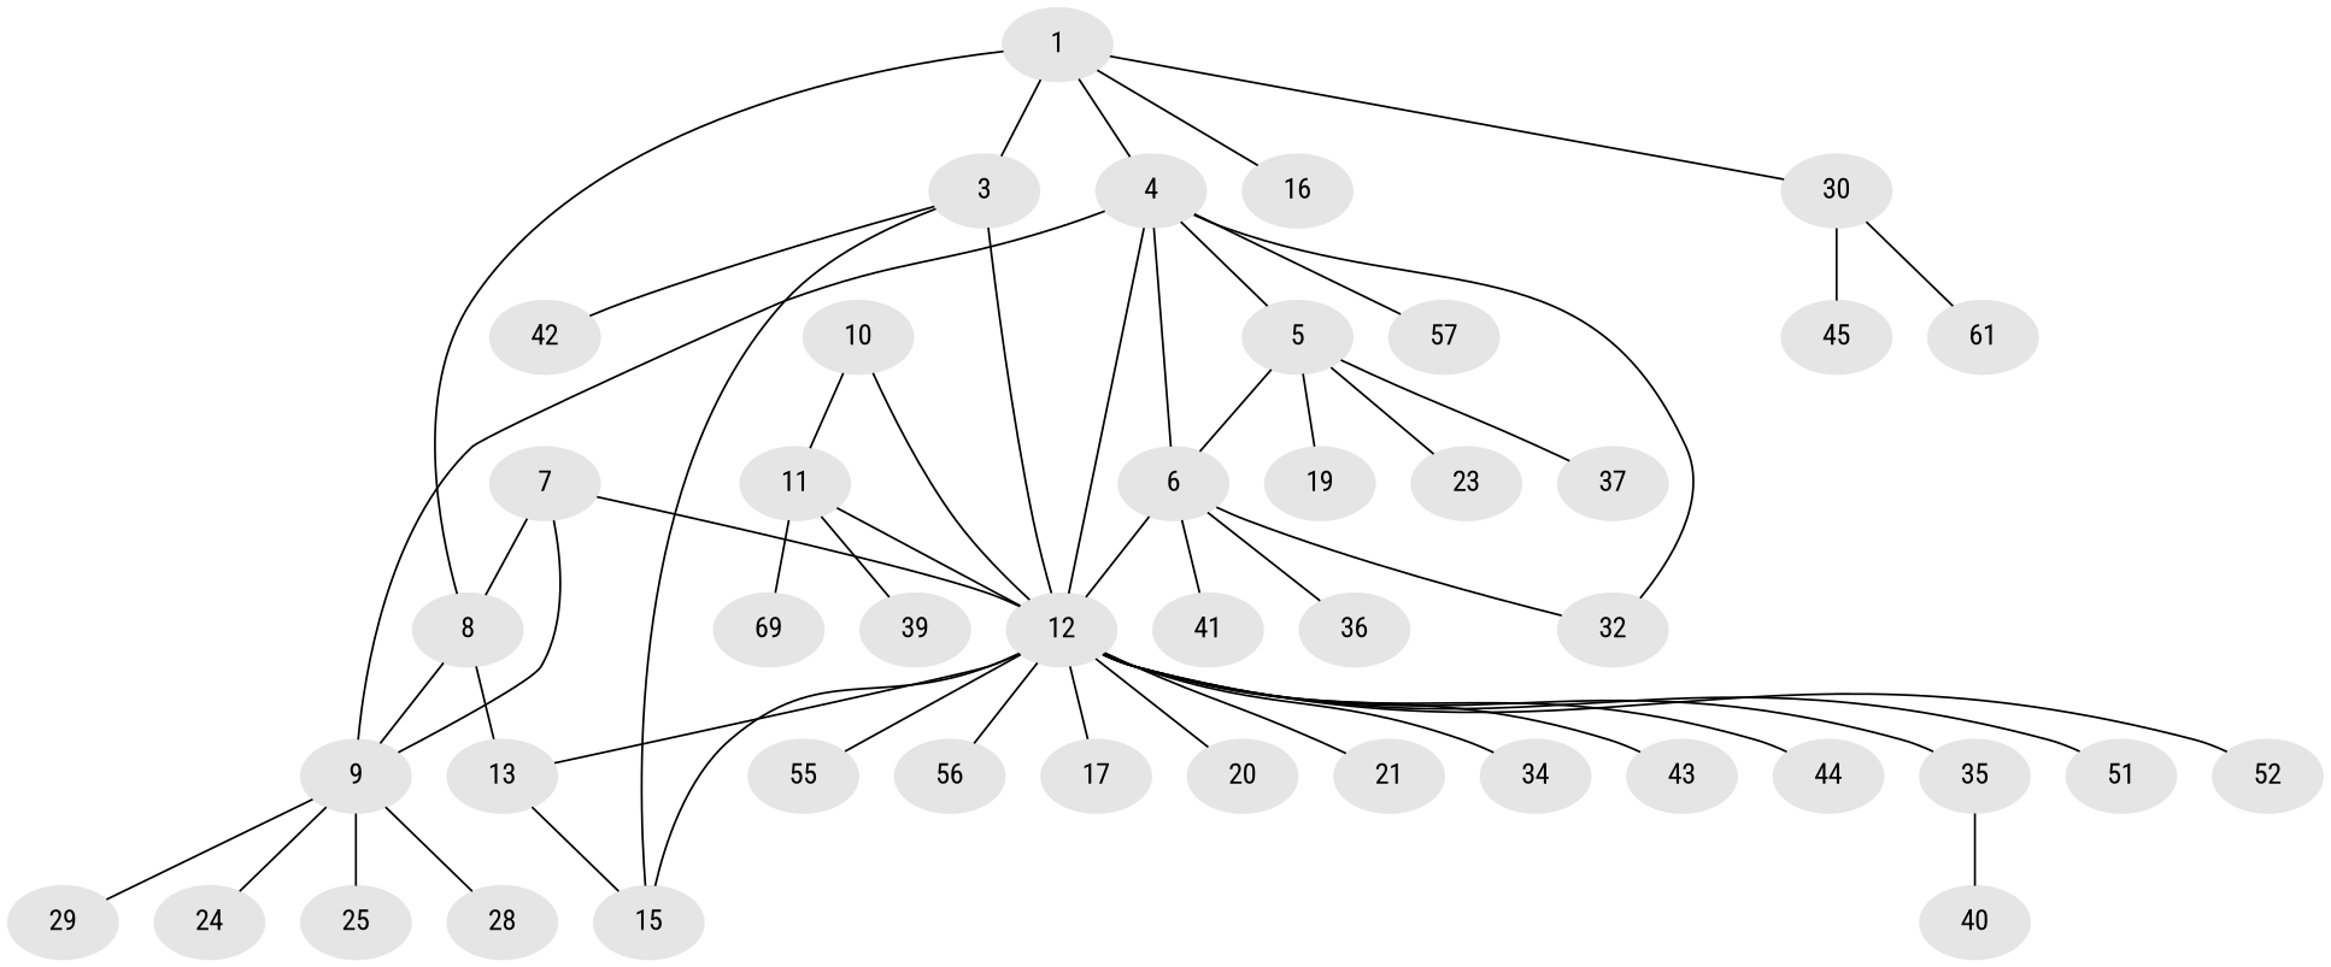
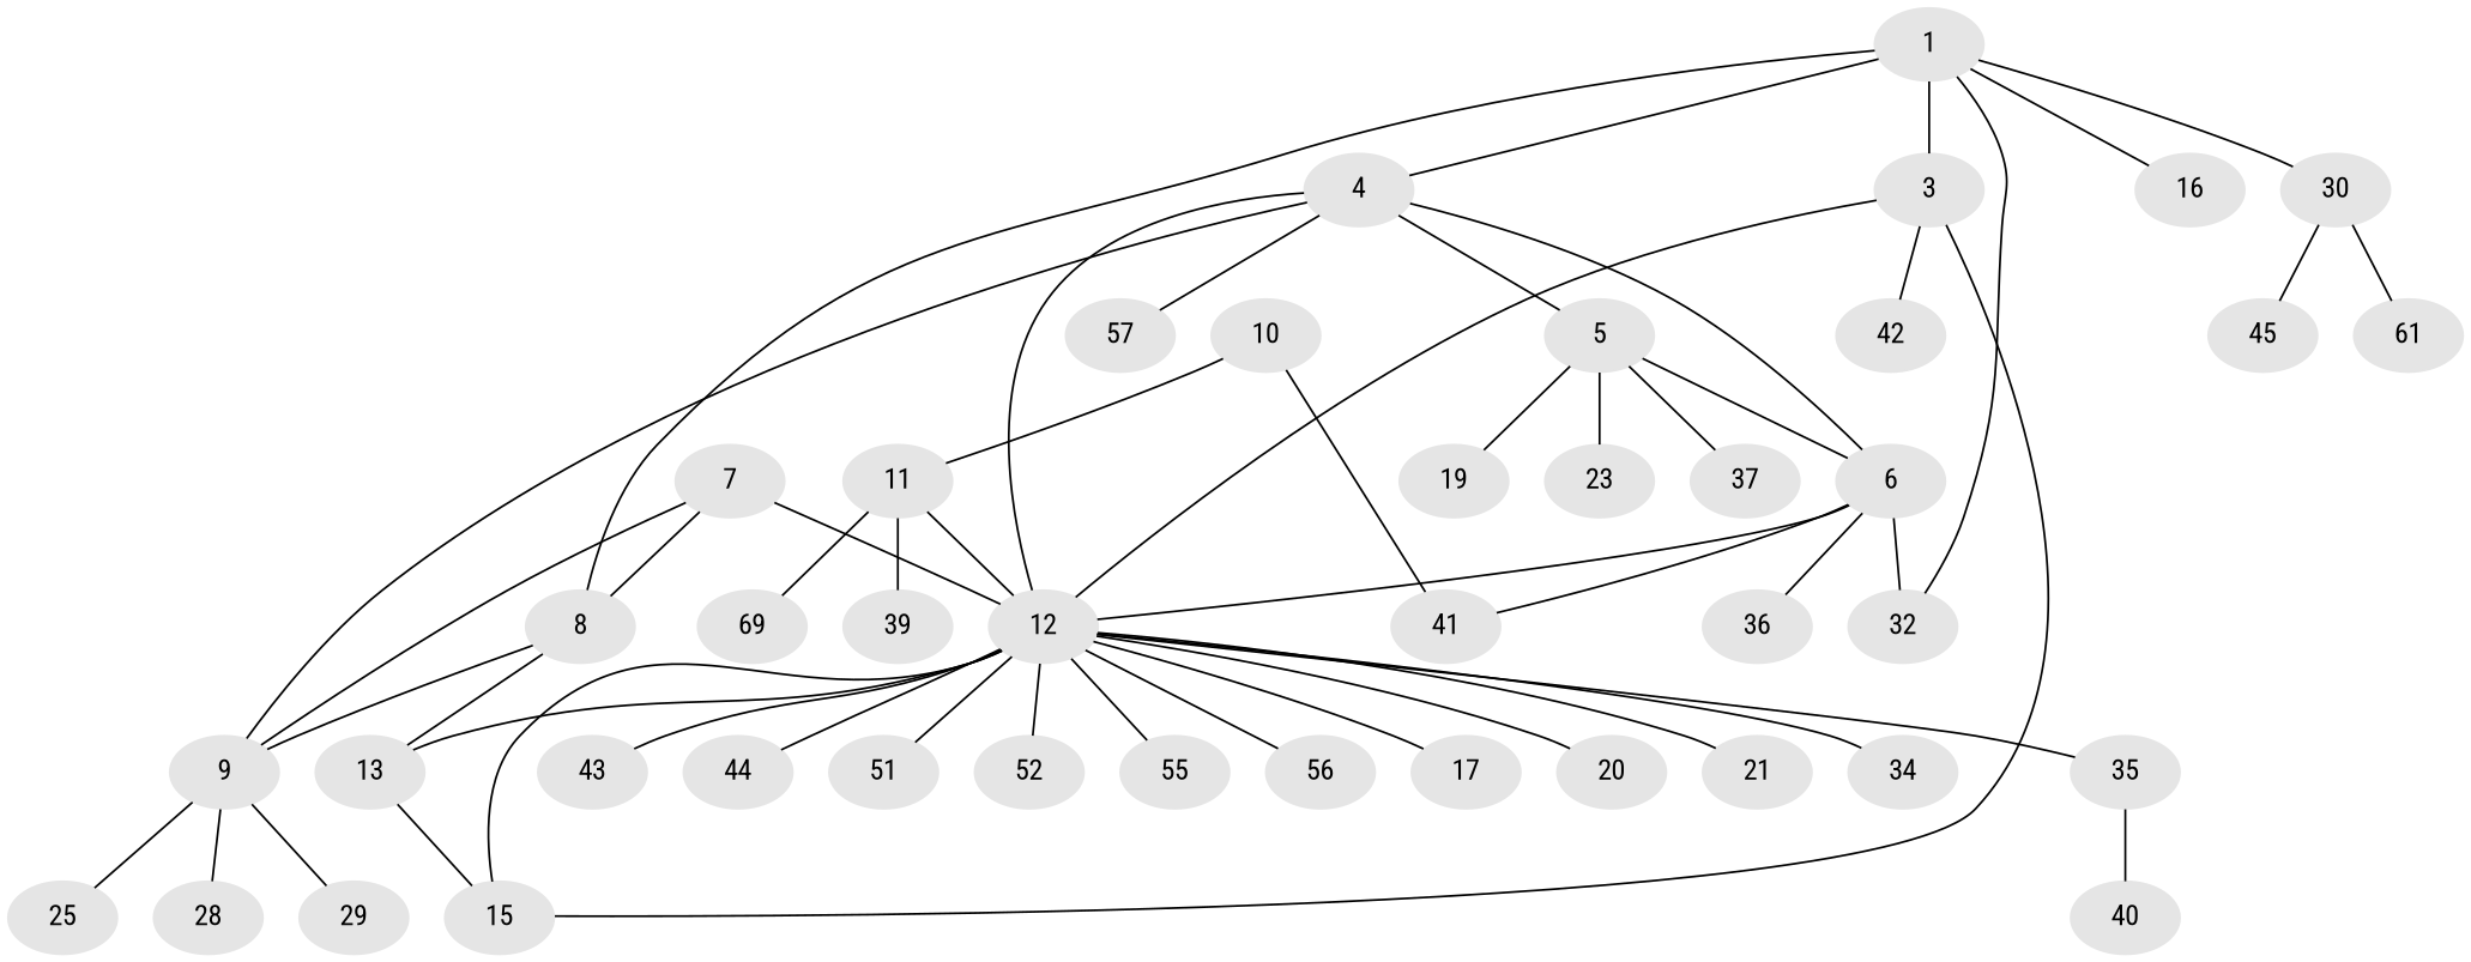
  graph {
    fontname="Roboto Condensed"
    node [color=gray90 fontname="Roboto Condensed" style=filled]
    edge [fontname="Roboto Condensed"]
    1 [super="+2"]
    3 [super="+38"]
    4 [super="+58"]
    8 [super="+48"]
    16 [super="+31"]
    30 [super="+59"]
    32
    12 [super="+14"]
    15 [super="+26"]
    42
    5 [super="+18"]
    6 [super="+22"]
    9 [super="+47"]
    57
    13 [super="+27"]
    45
    61
    17
    20
    21
    34
    35
    43
    44
    51 [super="+54"]
    52
    55
    56
    19
    23
    37 [super="+60"]
    36
    41
-   24
    25
    28
    29 [super="+50"]
    7 [super="+53"]
    11 [super="+33"]
    39
    n41 [label=69]
    10
    40 [super="+46"]
    1 -- 3 [weight=2]
    1 -- 4
    1 -- 8
    1 -- 16
    1 -- 30
-   4 -- 32
+   1 -- 32
    3 -- 12
    3 -- 15
    3 -- 42
    4 -- 12
    4 -- 5
    4 -- 6
    4 -- 9
    4 -- 57
    8 -- 9
    8 -- 13
    30 -- 45
    30 -- 61
    12 -- 15
    12 -- 13
    12 -- 17
    12 -- 20
    12 -- 21
    12 -- 34
    12 -- 35
    12 -- 43
    12 -- 44
    12 -- 51
    12 -- 52
    12 -- 55
    12 -- 56
    5 -- 6
    5 -- 19
    5 -- 23
    5 -- 37
    6 -- 32
    6 -- 12
    6 -- 36
    6 -- 41
-   9 -- 24
    9 -- 25
    9 -- 28
    9 -- 29
    13 -- 15
    35 -- 40
    7 -- 8
    7 -- 12 [weight=2]
    7 -- 9
    11 -- 12
    11 -- 39
    11 -- n41
-   10 -- 12
+   10 -- 41
    10 -- 11
  }
